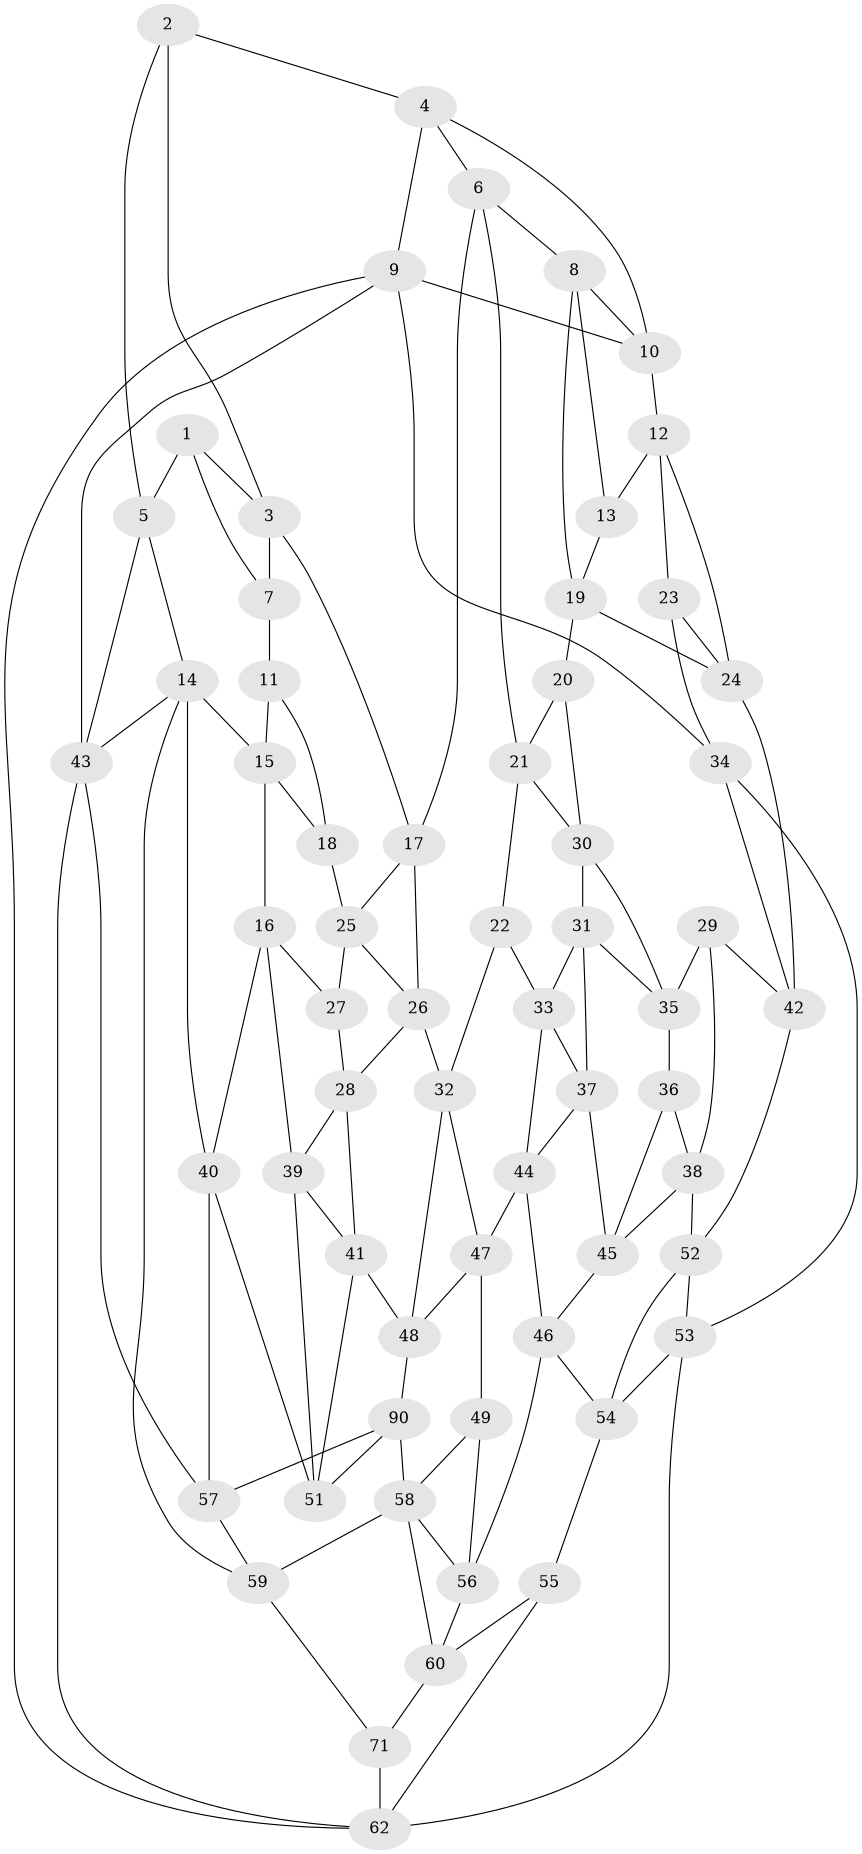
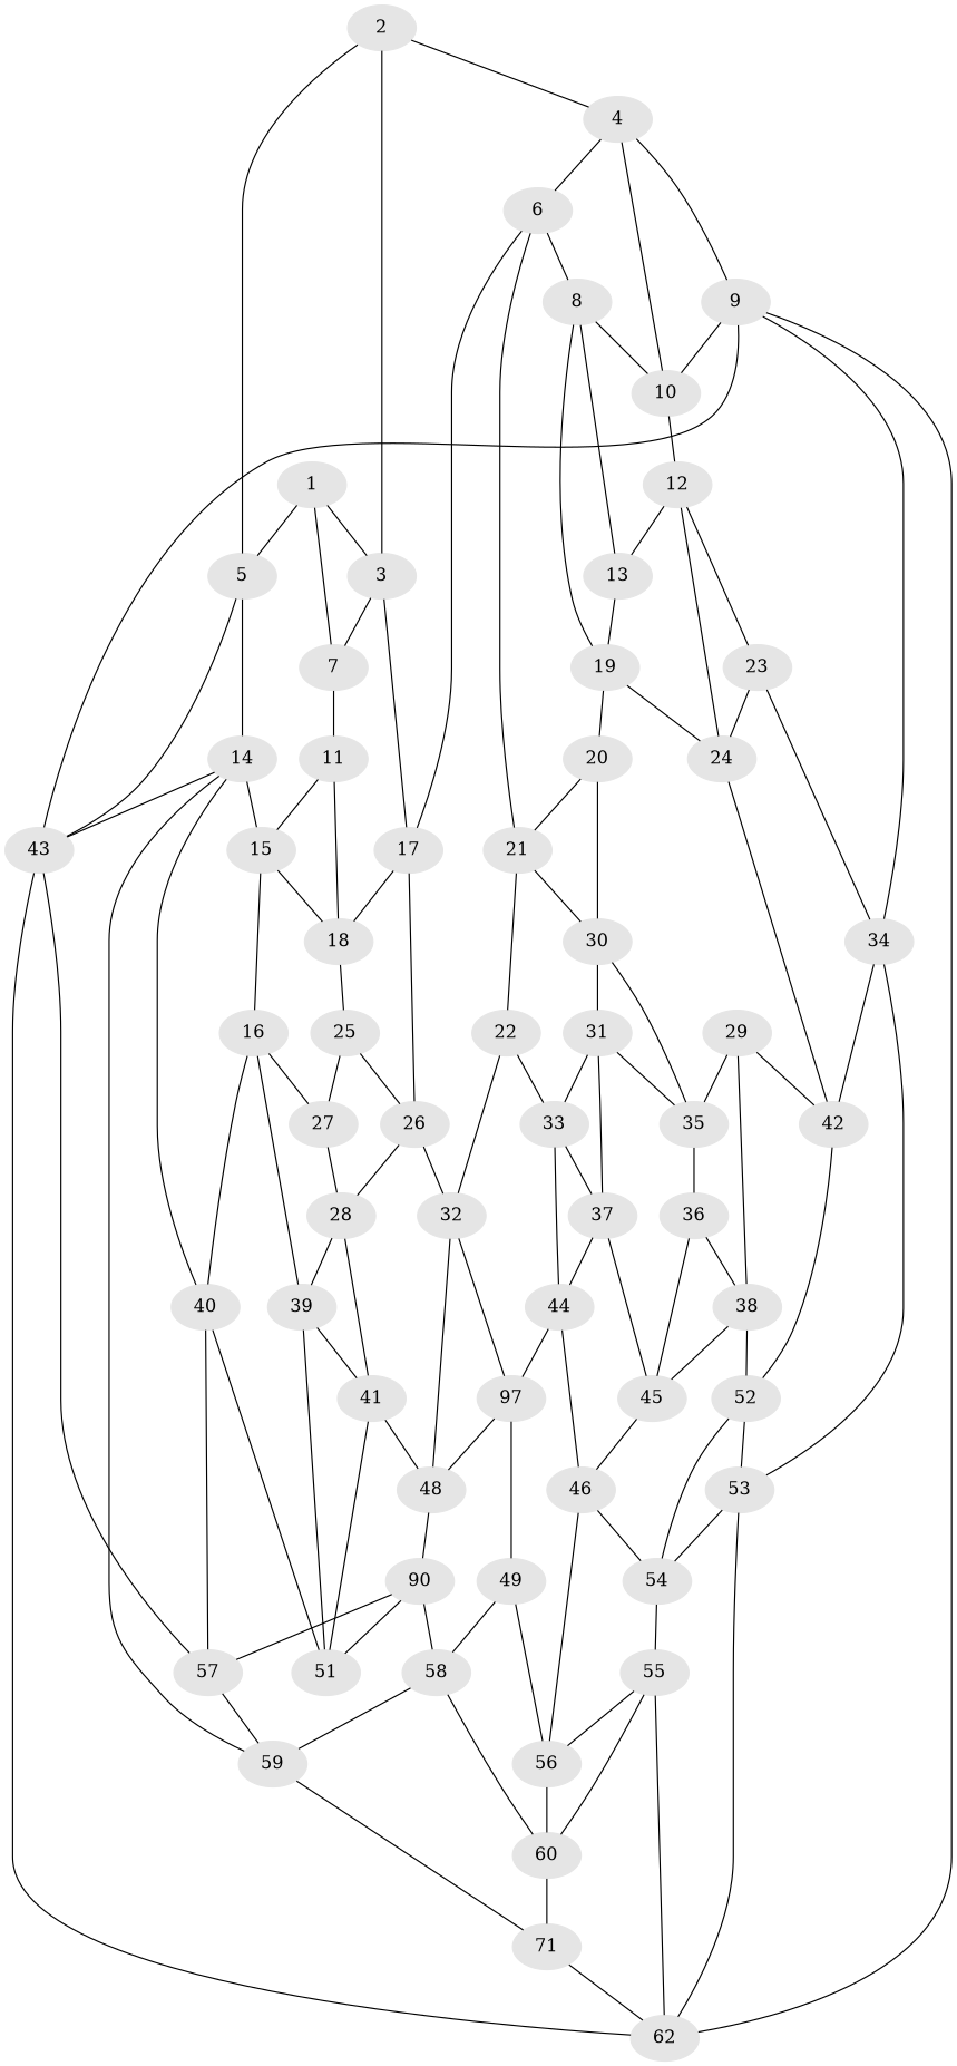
  graph {
    node [color=gray90 style=filled]
    edge [weight=1.0]
    1
    3
    5
    7
    17
    14
    43
    11
    2
    4
    6
    9
    10
    18
    26
    8
    21
    34
    62
    12
    15
    40
    59
    57
    13
    19
    30
    22
    24
    20
    42
    53
    23
    16
    25
    51
    27
    39
    28
    41
    32
    35
    31
    33
-   47
+   47 [label=97]
    48
    37
    44
    52
    29
    38
    36
    45
    49
    n55 [label=90]
    46
    54
    n58 [label=71]
    56
    55
    60
    58
    1 -- 3
    1 -- 5
    1 -- 7
    3 -- 7
    3 -- 17
    5 -- 14
    5 -- 43
    7 -- 11 [weight=2.0]
-   17 -- 25
+   17 -- 18
    17 -- 26
    14 -- 43
    14 -- 15
    14 -- 40
    14 -- 59
    43 -- 62
    43 -- 57
    11 -- 18
    11 -- 15
    2 -- 3
    2 -- 5
    2 -- 4
    4 -- 6
    4 -- 9
    4 -- 10
    6 -- 17
    6 -- 8
    6 -- 21
    9 -- 43
    9 -- 10
    9 -- 34
    9 -- 62
    10 -- 12
    18 -- 25
    26 -- 28
    26 -- 32
    8 -- 10
    8 -- 13
    8 -- 19
    21 -- 30
    21 -- 22
    34 -- 42
    34 -- 53
    12 -- 13
    12 -- 24
    12 -- 23
    15 -- 18
    15 -- 16
    40 -- 57
    40 -- 51
    59 -- n58
    57 -- 59
    13 -- 19
    19 -- 24
    19 -- 20
    30 -- 35
    30 -- 31
    22 -- 32
    22 -- 33
    24 -- 42
    20 -- 21
    20 -- 30
    42 -- 52
    53 -- 62
    53 -- 54
    23 -- 34
    23 -- 24
    16 -- 40
    16 -- 27
    16 -- 39
    25 -- 26
    25 -- 27
    27 -- 28
    39 -- 51
    39 -- 41
    28 -- 39
    28 -- 41
    41 -- 51
    41 -- 48
    32 -- 47
    32 -- 48
    35 -- 36
    31 -- 35
    31 -- 33
    31 -- 37
    33 -- 37
    33 -- 44
    47 -- 48
    47 -- 49
    48 -- n55
    37 -- 44
    37 -- 45
    44 -- 47
    44 -- 46
    52 -- 53
    52 -- 54
    29 -- 42
    29 -- 35
    29 -- 38
    38 -- 52
    38 -- 45
    36 -- 38
    36 -- 45
    45 -- 46
    49 -- 56
    49 -- 58
    n55 -- 57
    n55 -- 51
    n55 -- 58
    46 -- 54
    46 -- 56
    54 -- 55
    n58 -- 62
    56 -- 60
    55 -- 62
-   58 -- 56
+   55 -- 56
    55 -- 60
    60 -- n58
    58 -- 59
    58 -- 60
  }
